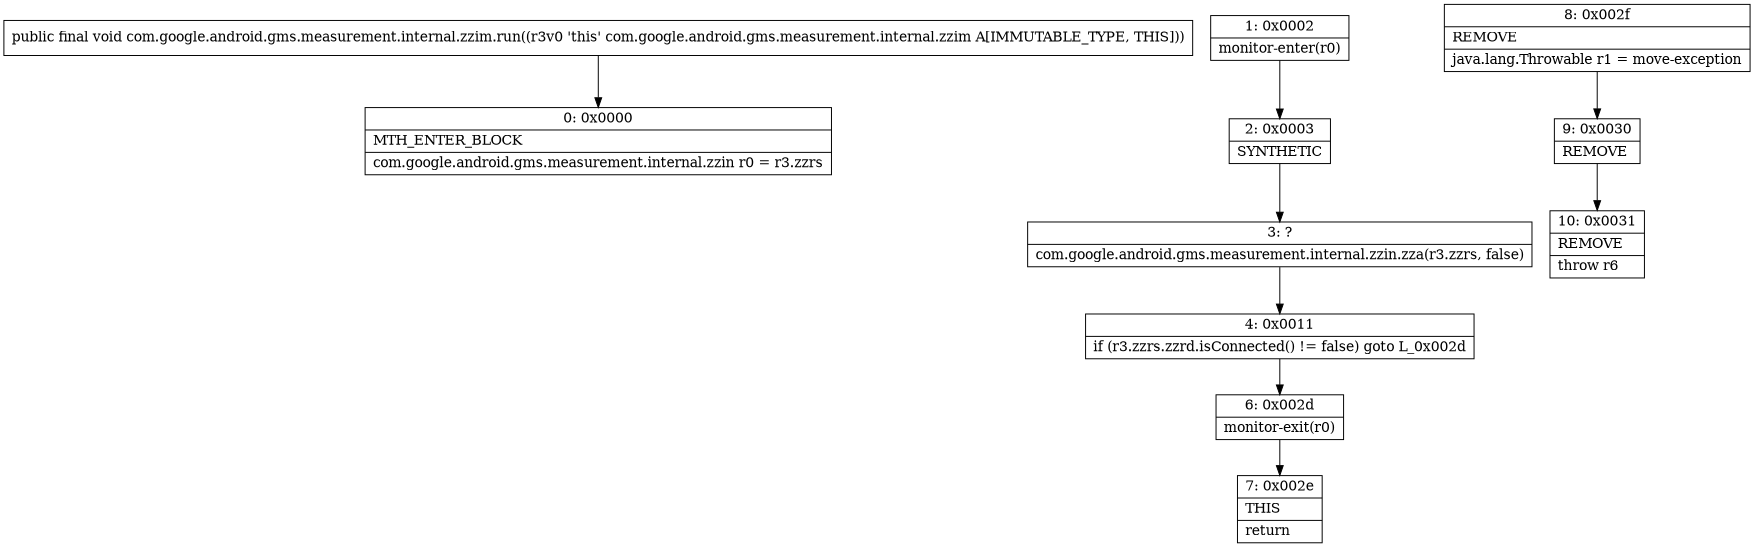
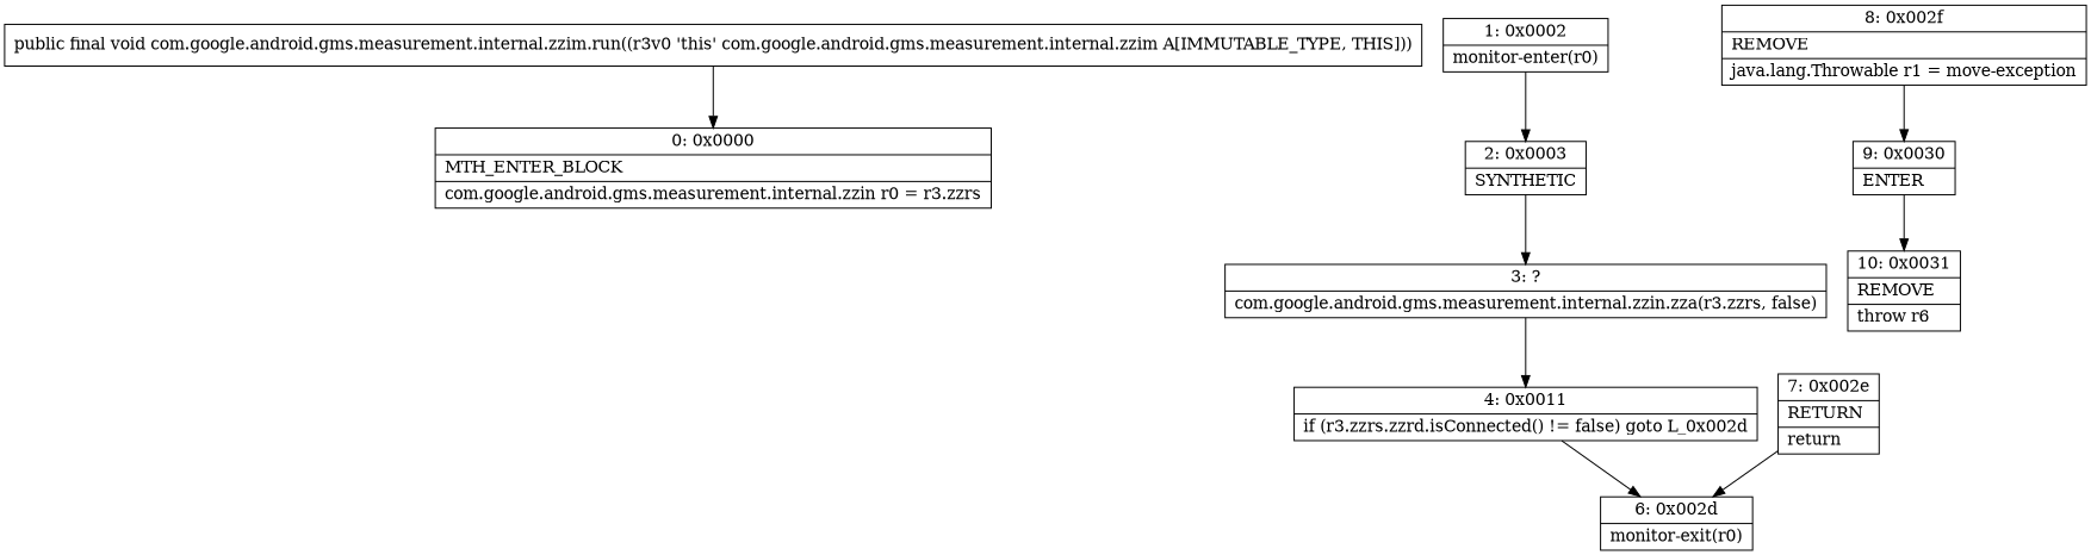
  digraph {
    node [shape=record]
    n1 [label="{0\:\ 0x0000|MTH_ENTER_BLOCK\l|com.google.android.gms.measurement.internal.zzin r0 = r3.zzrs\l}"]
    n2 [label="{1\:\ 0x0002|monitor\-enter(r0)\l}"]
    n3 [label="{2\:\ 0x0003|SYNTHETIC\l}"]
    n4 [label="{3\:\ ?|com.google.android.gms.measurement.internal.zzin.zza(r3.zzrs, false)\l}"]
    n5 [label="{4\:\ 0x0011|if (r3.zzrs.zzrd.isConnected() != false) goto L_0x002d\l}"]
    n6 [label="{8\:\ 0x002f|REMOVE\l|java.lang.Throwable r1 = move\-exception\l}"]
-   n7 [label="{9\:\ 0x0030|REMOVE\l}"]
+   n7 [label="{9\:\ 0x0030|ENTER\l}"]
    n8 [label="{6\:\ 0x002d|monitor\-exit(r0)\l}"]
-   n9 [label="{7\:\ 0x002e|THIS\l|return\l}"]
+   n9 [label="{7\:\ 0x002e|RETURN\l|return\l}"]
    n10 [label="{10\:\ 0x0031|REMOVE\l|throw r6\l}"]
    n11 [label="{public final void com.google.android.gms.measurement.internal.zzim.run((r3v0 'this' com.google.android.gms.measurement.internal.zzim A[IMMUTABLE_TYPE, THIS])) }"]
    n2 -> n3
    n3 -> n4
    n4 -> n5
    n5 -> n8
    n6 -> n7
    n7 -> n10
-   n8 -> n9
+   n9 -> n8
    n11 -> n1
  }
